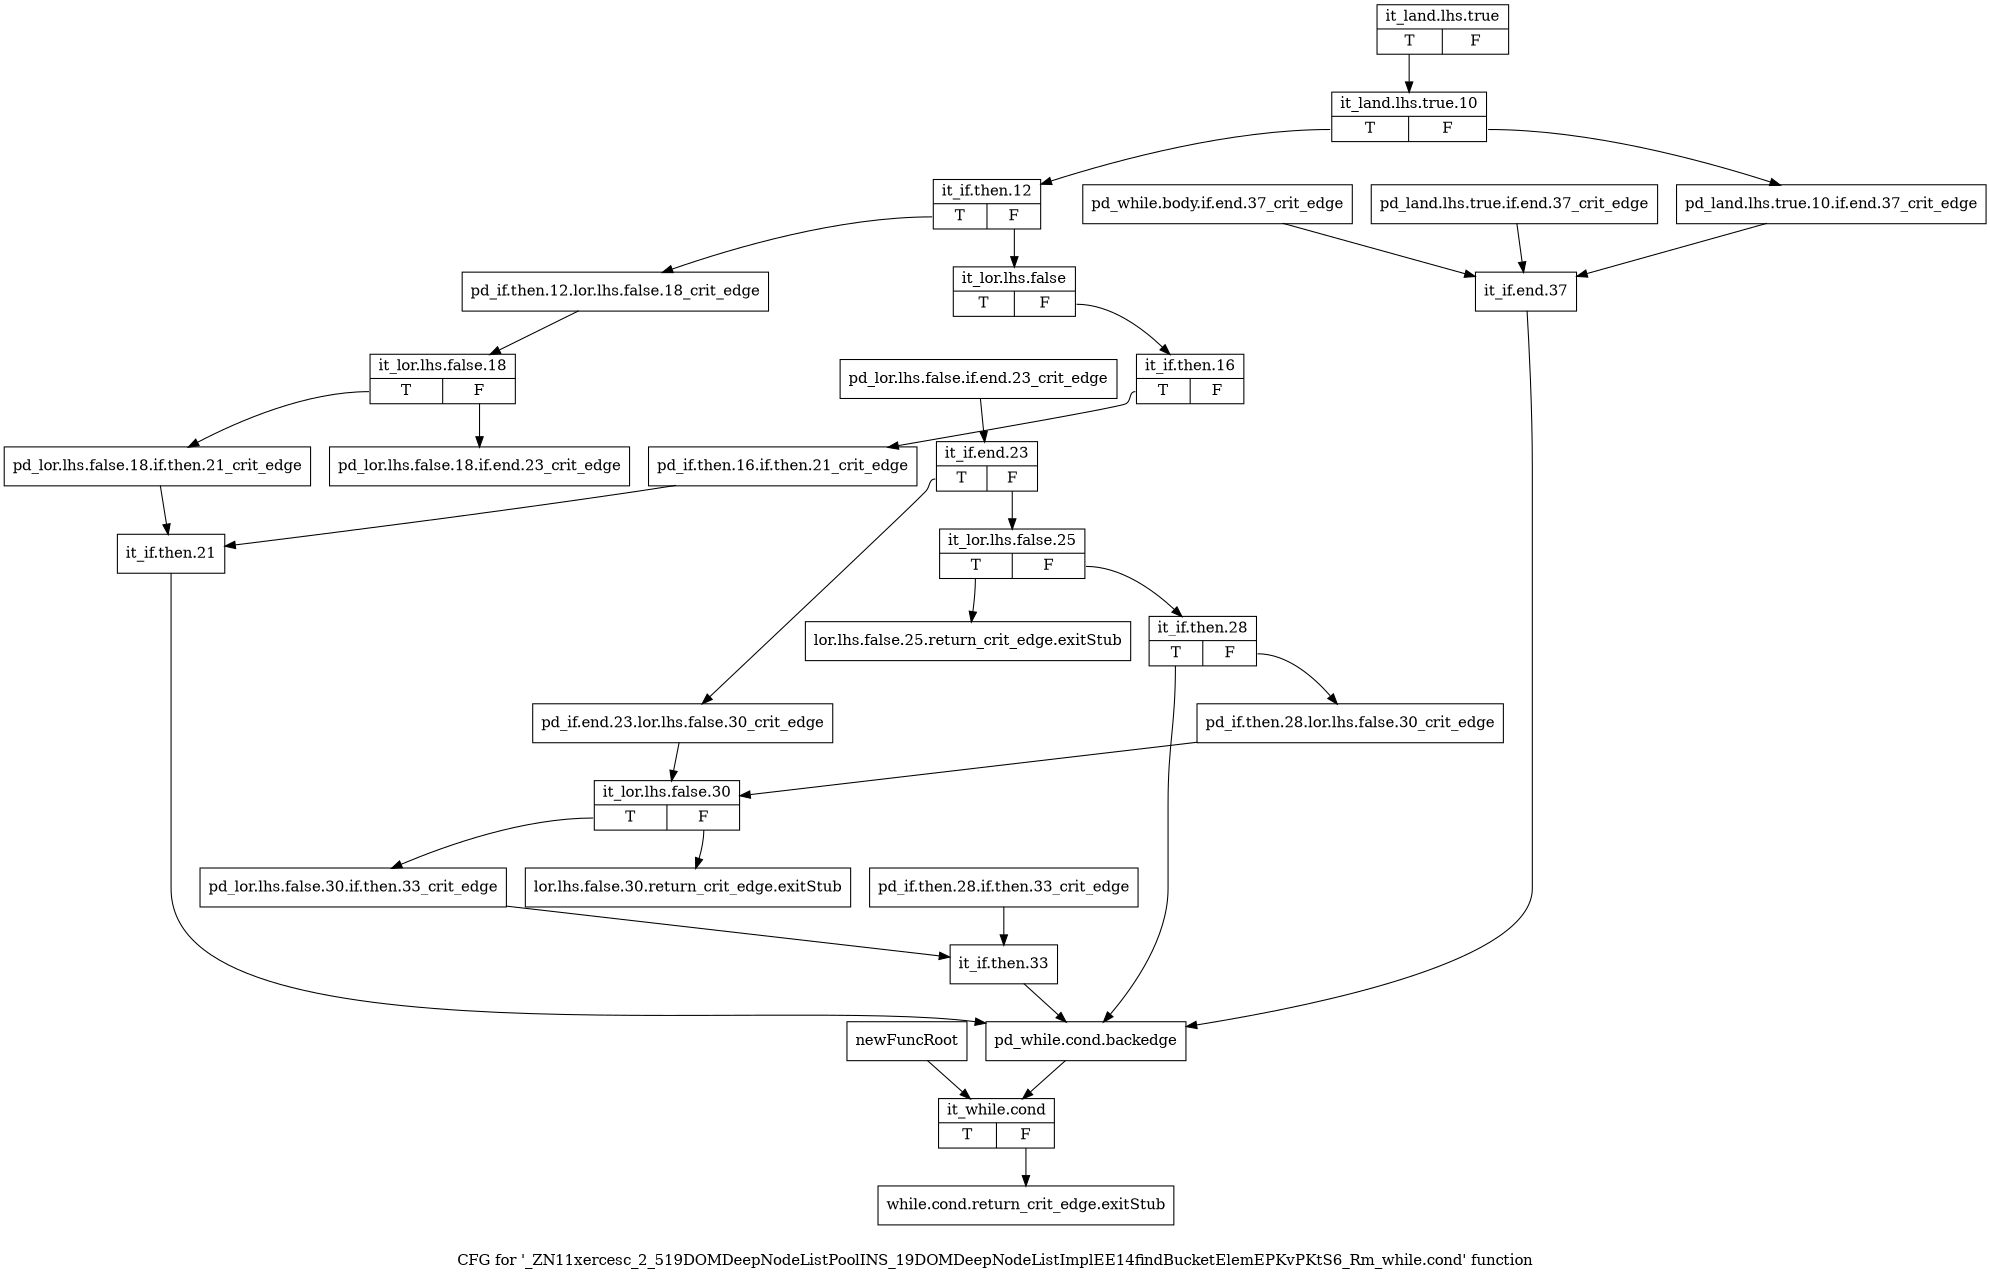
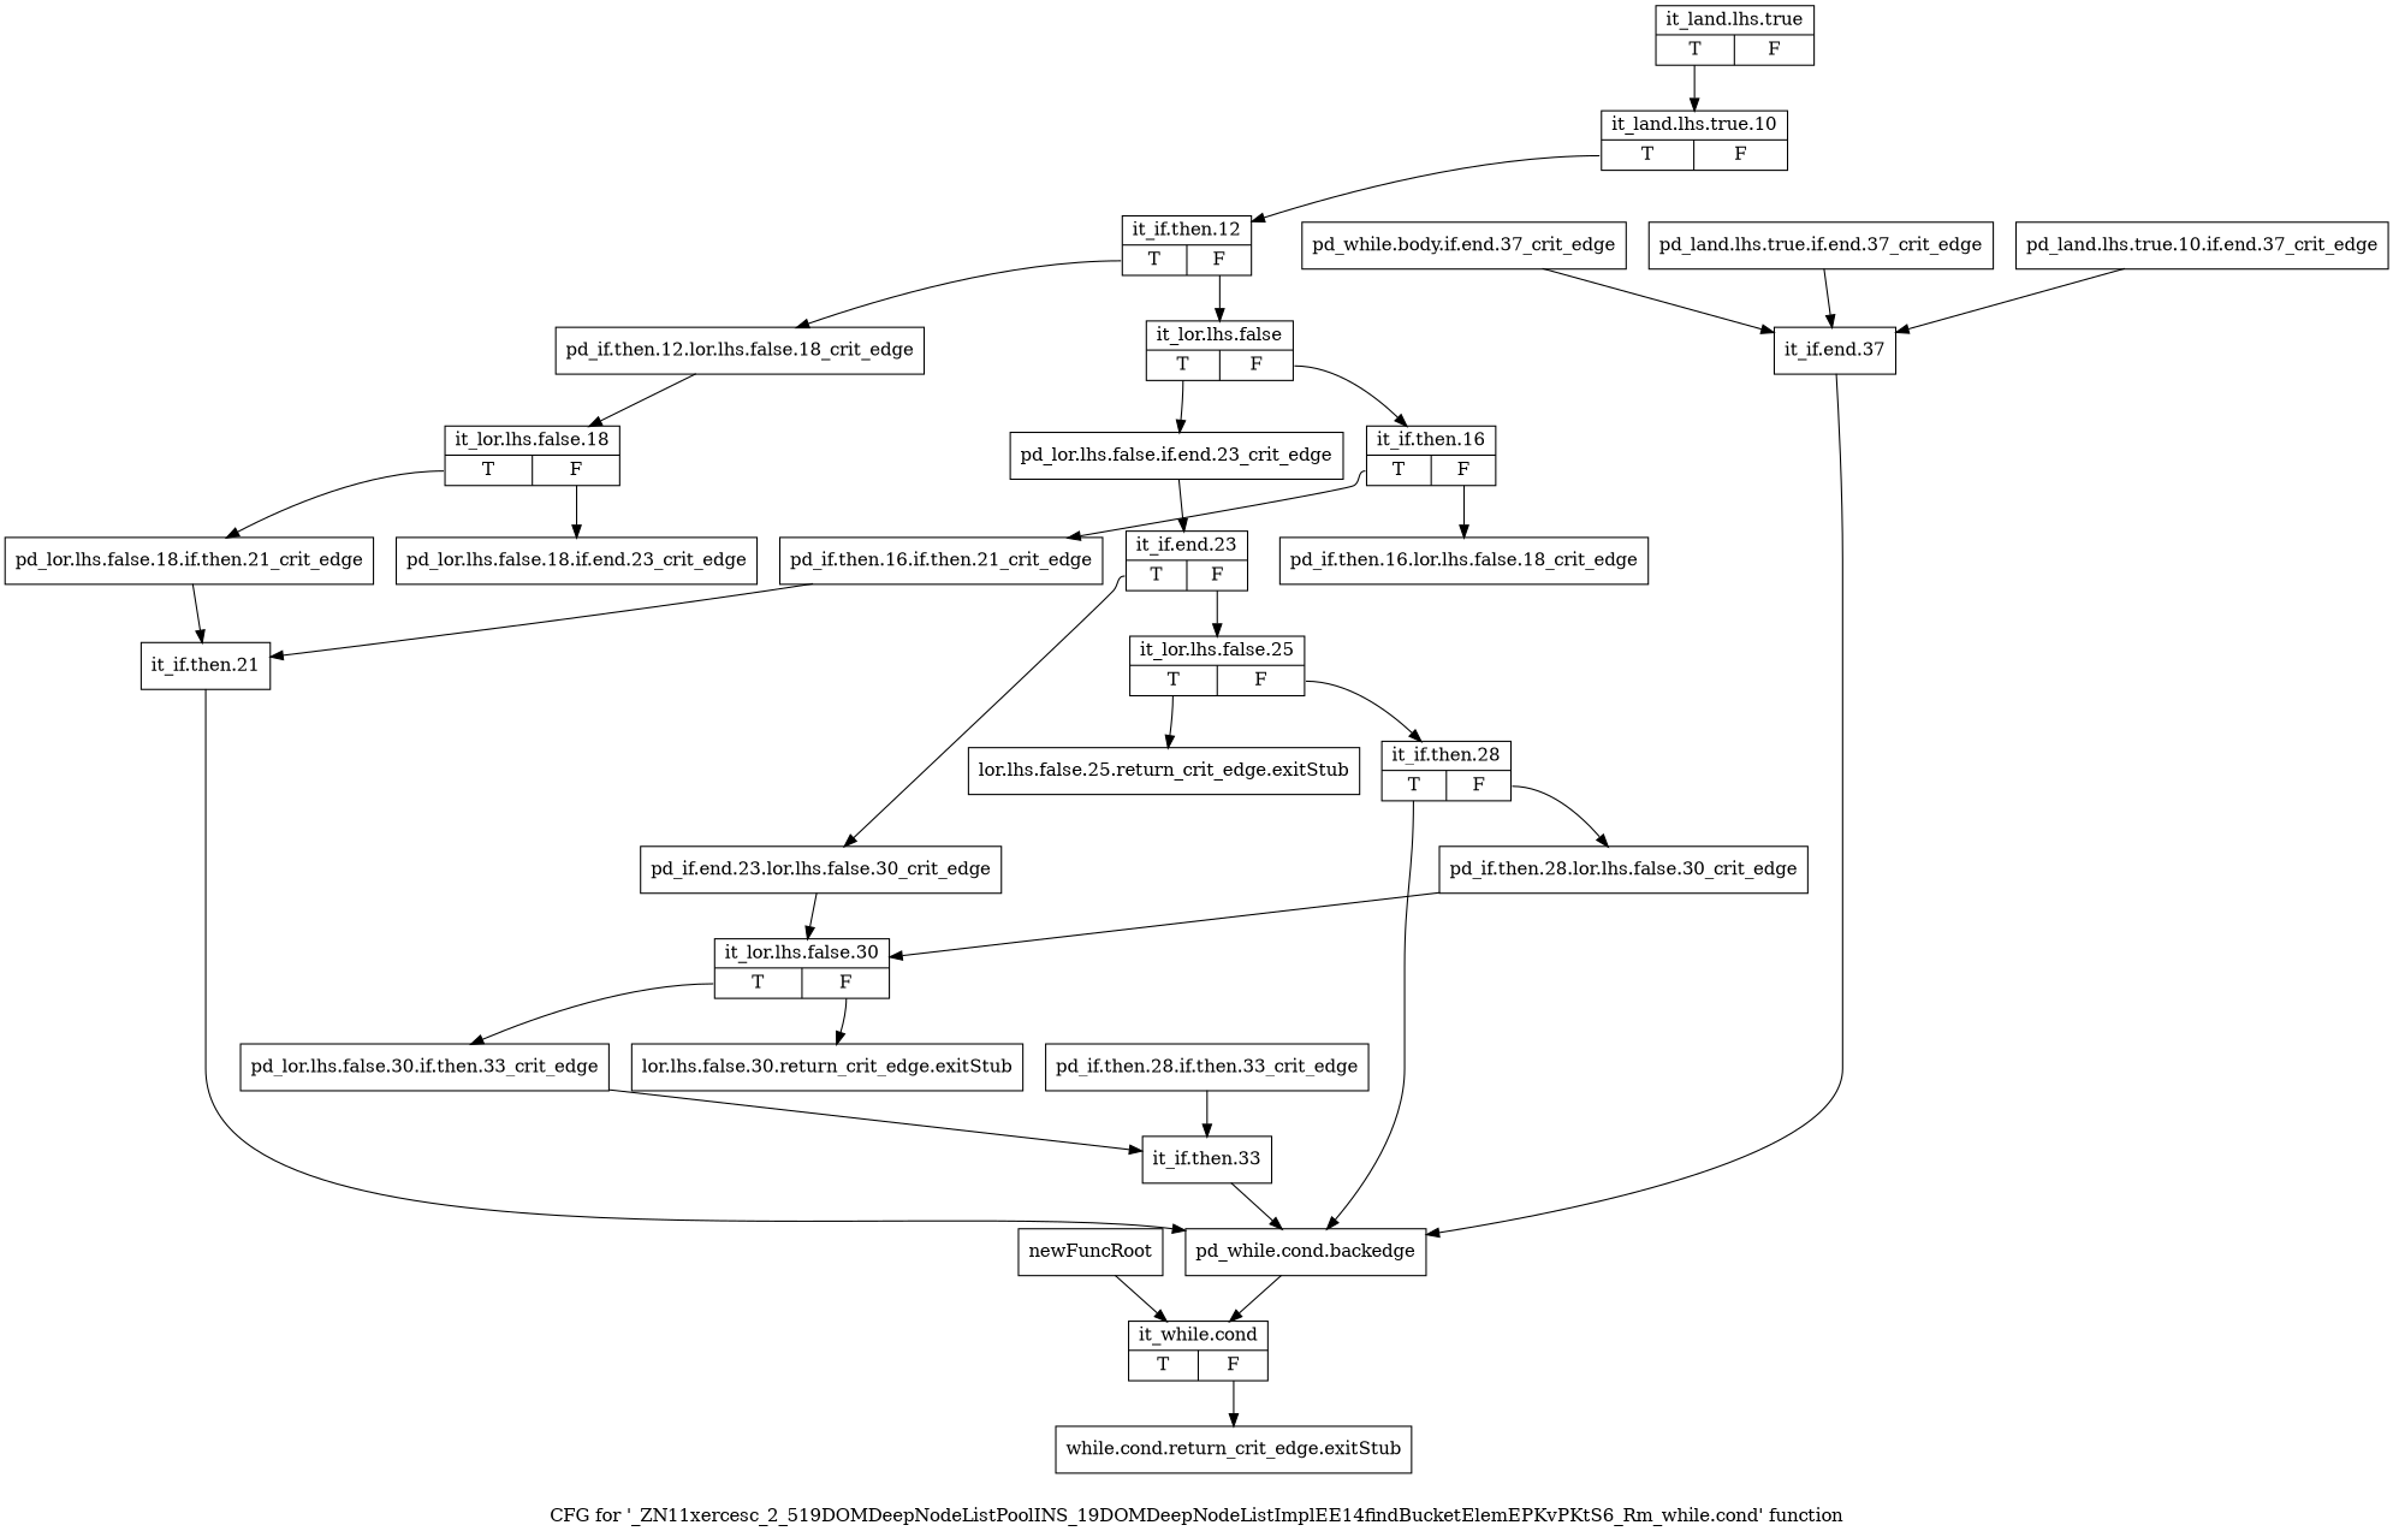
  digraph {
    label="CFG for '_ZN11xercesc_2_519DOMDeepNodeListPoolINS_19DOMDeepNodeListImplEE14findBucketElemEPKvPKtS6_Rm_while.cond' function"
    node [shape=record]
    n1 [label="{newFuncRoot}"]
    n2 [label="{it_while.cond|{<s0>T|<s1>F}}"]
    n3 [label="{while.cond.return_crit_edge.exitStub}"]
    n4 [label="{lor.lhs.false.25.return_crit_edge.exitStub}"]
    n5 [label="{lor.lhs.false.30.return_crit_edge.exitStub}"]
    n6 [label="{it_land.lhs.true|{<s0>T|<s1>F}}"]
    n7 [label="{it_land.lhs.true.10|{<s0>T|<s1>F}}"]
    n8 [label="{pd_while.body.if.end.37_crit_edge}"]
    n9 [label="{it_if.end.37}"]
    n10 [label="{it_if.then.12|{<s0>T|<s1>F}}"]
    n11 [label="{pd_land.lhs.true.10.if.end.37_crit_edge}"]
    n12 [label="{pd_land.lhs.true.if.end.37_crit_edge}"]
    n13 [label="{pd_while.cond.backedge}"]
    n14 [label="{pd_if.then.12.lor.lhs.false.18_crit_edge}"]
    n15 [label="{it_lor.lhs.false|{<s0>T|<s1>F}}"]
    n16 [label="{it_lor.lhs.false.18|{<s0>T|<s1>F}}"]
    n17 [label="{pd_lor.lhs.false.if.end.23_crit_edge}"]
    n18 [label="{it_if.then.16|{<s0>T|<s1>F}}"]
    n19 [label="{pd_lor.lhs.false.18.if.then.21_crit_edge}"]
    n20 [label="{pd_lor.lhs.false.18.if.end.23_crit_edge}"]
    n21 [label="{it_if.end.23|{<s0>T|<s1>F}}"]
    n22 [label="{pd_if.then.16.if.then.21_crit_edge}"]
+   n23 [label="{pd_if.then.16.lor.lhs.false.18_crit_edge}"]
    n24 [label="{pd_if.end.23.lor.lhs.false.30_crit_edge}"]
    n25 [label="{it_lor.lhs.false.25|{<s0>T|<s1>F}}"]
    n26 [label="{it_if.then.21}"]
    n27 [label="{it_lor.lhs.false.30|{<s0>T|<s1>F}}"]
    n28 [label="{it_if.then.28|{<s0>T|<s1>F}}"]
    n29 [label="{pd_lor.lhs.false.30.if.then.33_crit_edge}"]
    n30 [label="{pd_if.then.28.lor.lhs.false.30_crit_edge}"]
    n31 [label="{pd_if.then.28.if.then.33_crit_edge}"]
    n32 [label="{it_if.then.33}"]
    n1 -> n2
    n2 -> n3 [tailport=s1]
    n6 -> n7 [tailport=s0]
    n7 -> n10 [tailport=s0]
-   n7 -> n11 [tailport=s1]
    n8 -> n9
    n9 -> n13
    n10 -> n14 [tailport=s0]
    n10 -> n15 [tailport=s1]
    n11 -> n9
    n12 -> n9
    n13 -> n2
    n14 -> n16
+   n15 -> n17 [tailport=s0]
    n15 -> n18 [tailport=s1]
    n16 -> n19 [tailport=s0]
    n16 -> n20 [tailport=s1]
    n17 -> n21
    n18 -> n22 [tailport=s0]
+   n18 -> n23 [tailport=s1]
    n19 -> n26
    n21 -> n24 [tailport=s0]
    n21 -> n25 [tailport=s1]
    n22 -> n26
    n24 -> n27
    n25 -> n4 [tailport=s0]
    n25 -> n28 [tailport=s1]
    n26 -> n13
    n27 -> n5 [tailport=s1]
    n27 -> n29 [tailport=s0]
    n28 -> n13 [tailport=s0]
    n28 -> n30 [tailport=s1]
    n29 -> n32
    n30 -> n27
    n31 -> n32
    n32 -> n13
  }
